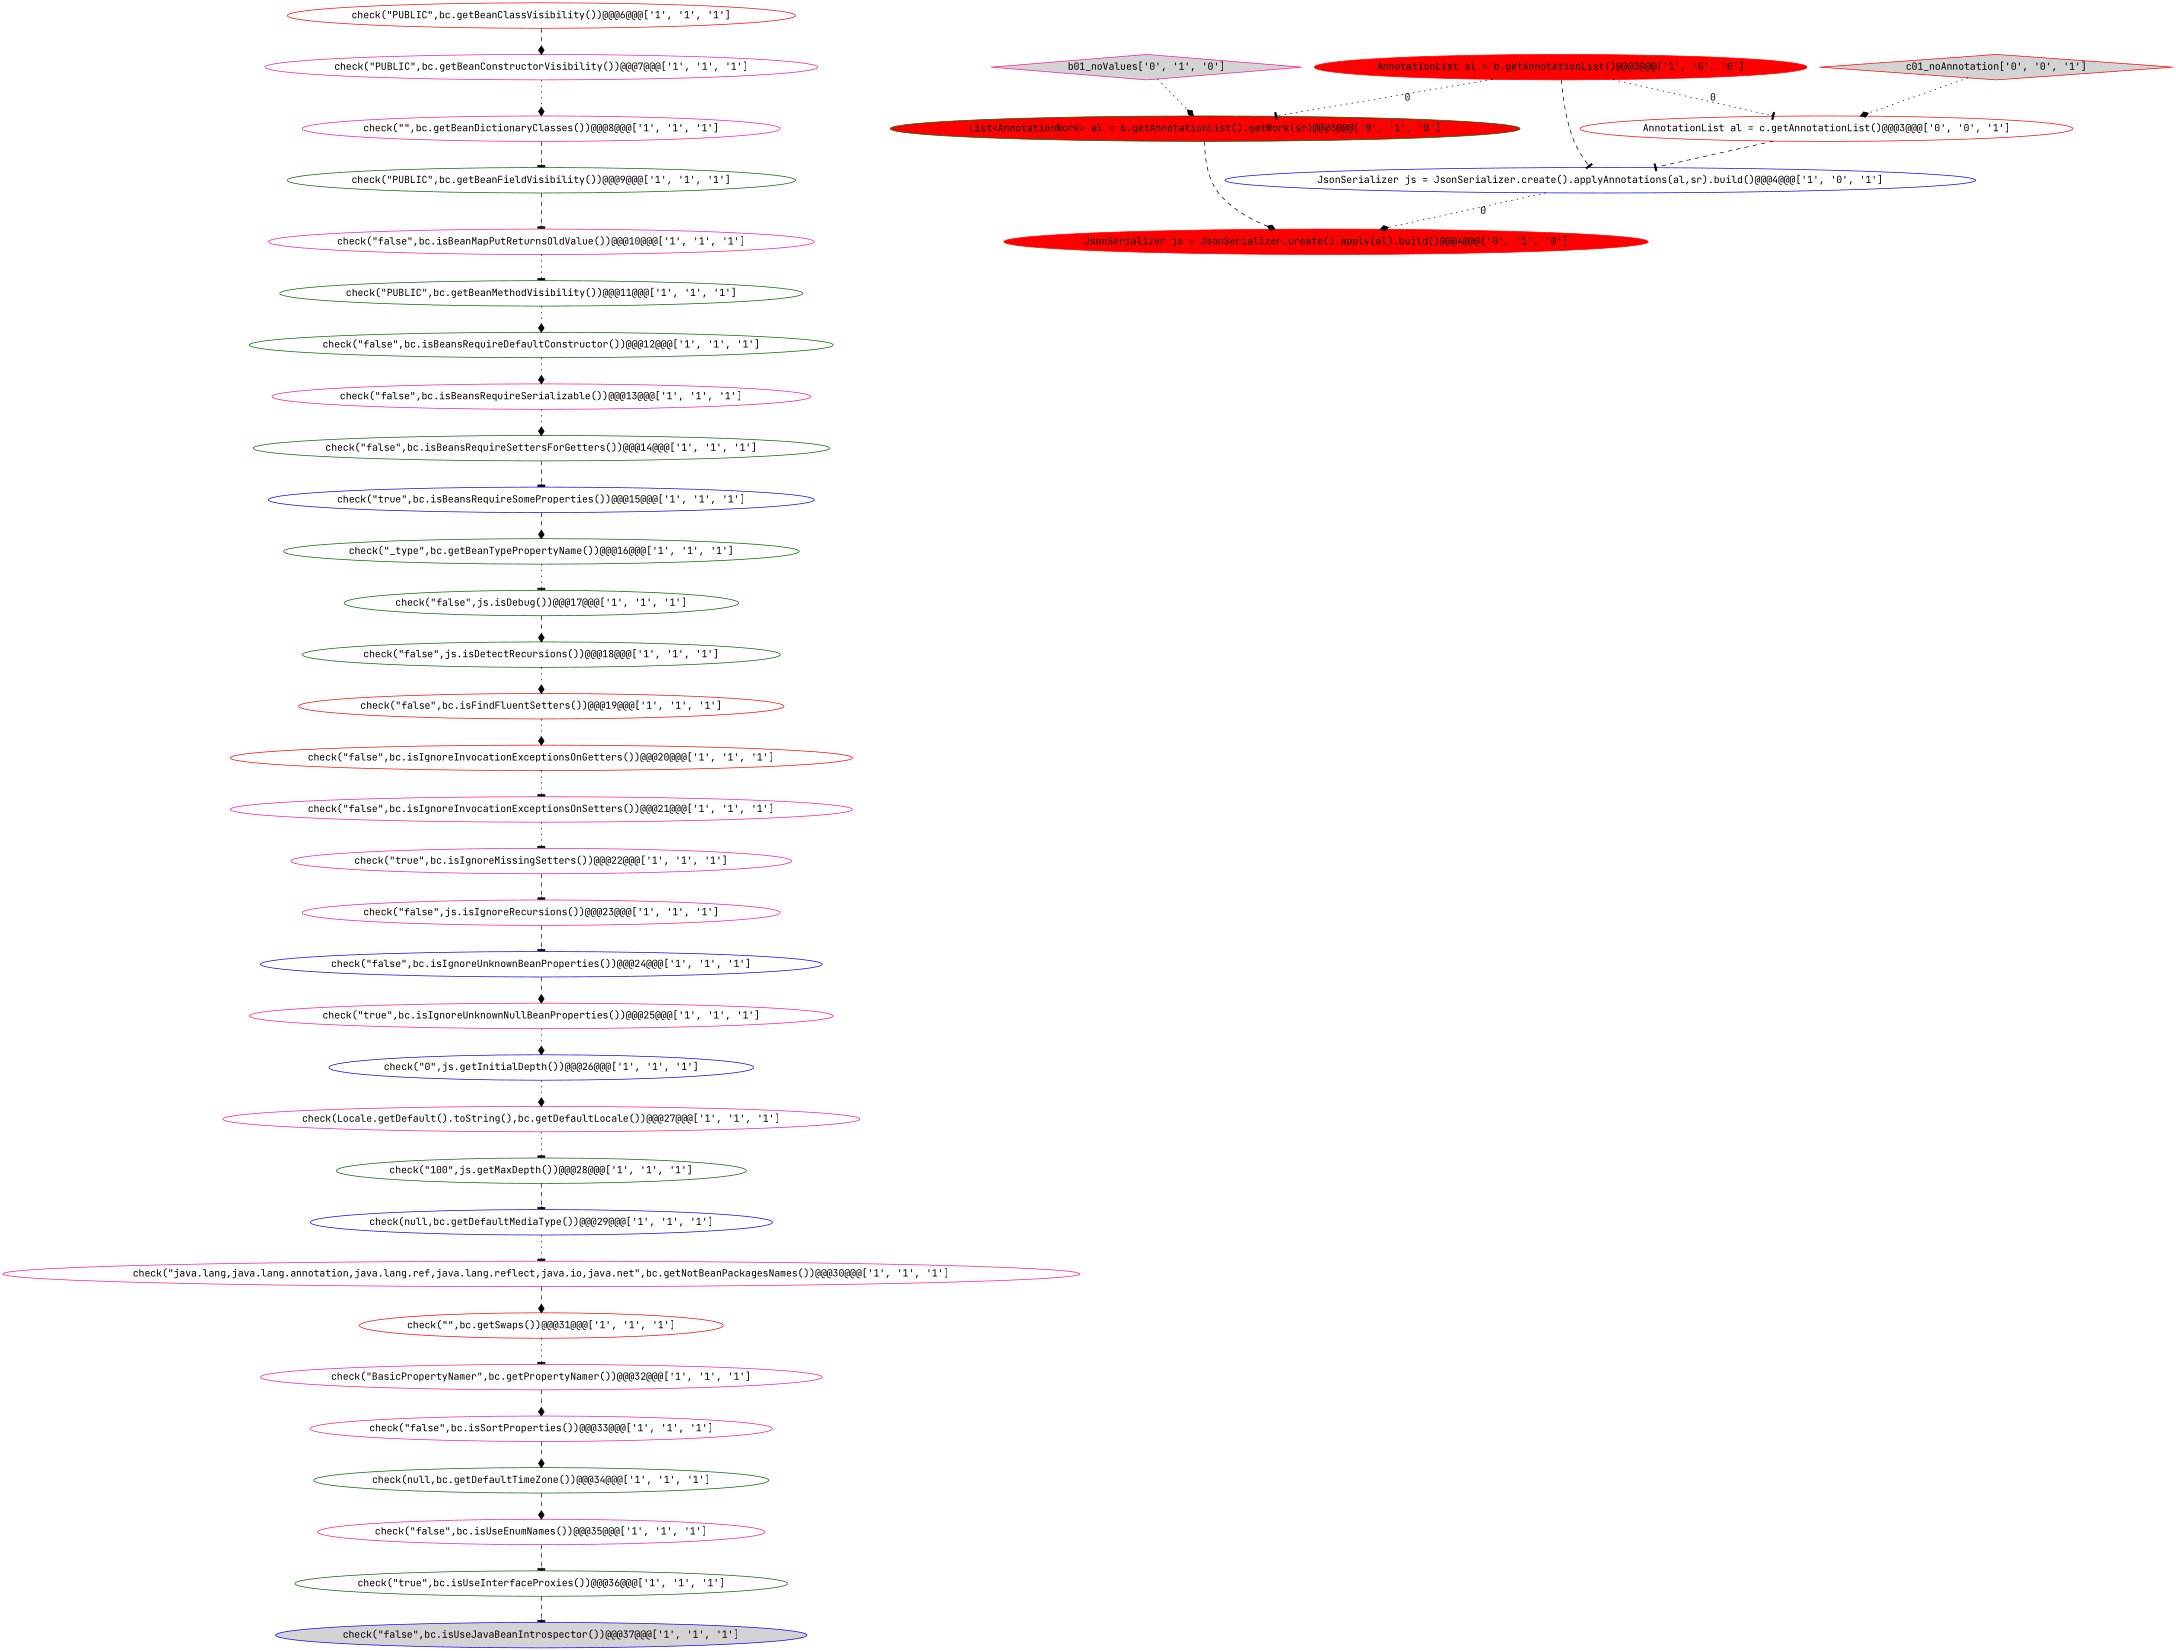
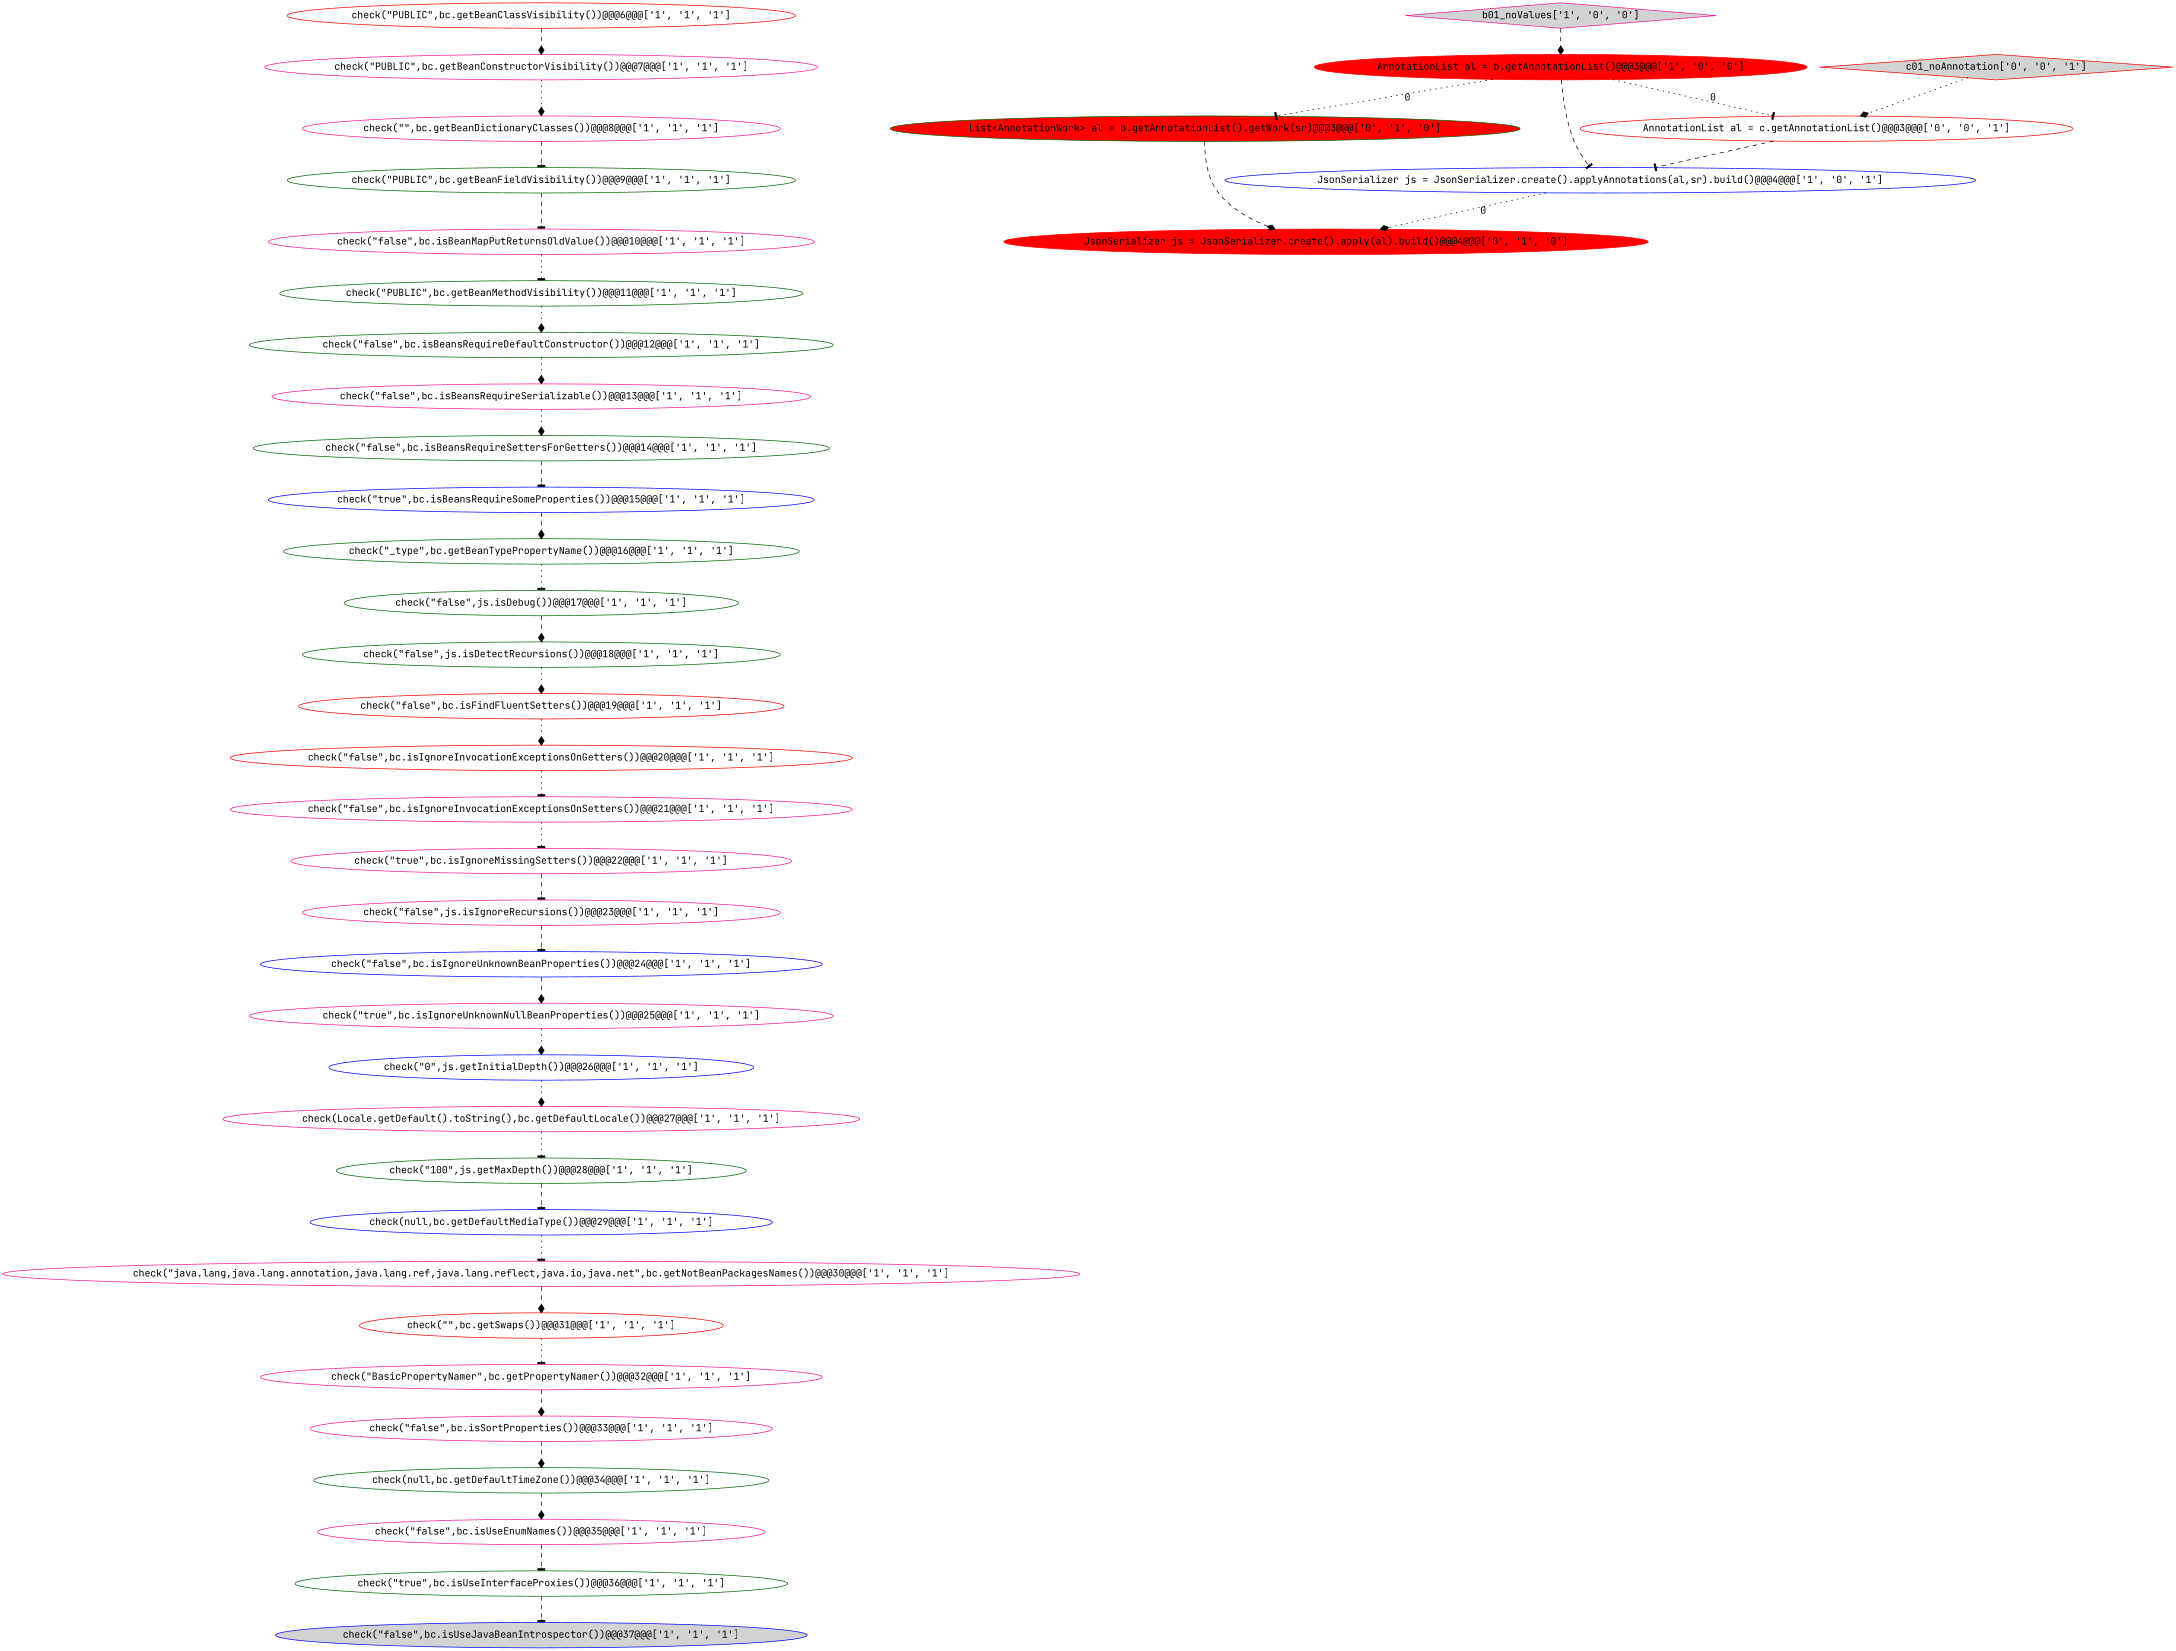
  digraph {
    fontname="JetBrains Mono"
    node [color=deeppink fillcolor=white fontname="JetBrains Mono" shape=ellipse style=filled]
    edge [arrowhead=diamond fontname="JetBrains Mono" style=dotted]
    n1 [label="check(\"false\",bc.isIgnoreInvocationExceptionsOnSetters())@@@21@@@['1', '1', '1']"]
    n2 [label="check(\"true\",bc.isIgnoreMissingSetters())@@@22@@@['1', '1', '1']"]
    n3 [label="check(\"false\",js.isIgnoreRecursions())@@@23@@@['1', '1', '1']"]
    n4 [color=red label="check(\"\",bc.getSwaps())@@@31@@@['1', '1', '1']"]
    n5 [label="check(\"BasicPropertyNamer\",bc.getPropertyNamer())@@@32@@@['1', '1', '1']"]
    n6 [label="check(\"false\",bc.isSortProperties())@@@33@@@['1', '1', '1']"]
    n7 [color=darkgreen label="check(null,bc.getDefaultTimeZone())@@@34@@@['1', '1', '1']"]
    n8 [color=red label="check(\"PUBLIC\",bc.getBeanClassVisibility())@@@6@@@['1', '1', '1']"]
    n9 [label="check(\"PUBLIC\",bc.getBeanConstructorVisibility())@@@7@@@['1', '1', '1']"]
    n10 [label="check(\"java.lang,java.lang.annotation,java.lang.ref,java.lang.reflect,java.io,java.net\",bc.getNotBeanPackagesNames())@@@30@@@['1', '1', '1']"]
    n11 [color=blue label="check(\"false\",bc.isIgnoreUnknownBeanProperties())@@@24@@@['1', '1', '1']"]
    n12 [label="check(\"true\",bc.isIgnoreUnknownNullBeanProperties())@@@25@@@['1', '1', '1']"]
    n13 [color=blue label="check(\"0\",js.getInitialDepth())@@@26@@@['1', '1', '1']"]
    n14 [color=darkgreen label="check(\"true\",bc.isUseInterfaceProxies())@@@36@@@['1', '1', '1']"]
    n15 [color=blue fillcolor=lightgray label="check(\"false\",bc.isUseJavaBeanIntrospector())@@@37@@@['1', '1', '1']"]
    n16 [label="check(\"false\",bc.isUseEnumNames())@@@35@@@['1', '1', '1']"]
    n17 [label="check(\"false\",bc.isBeanMapPutReturnsOldValue())@@@10@@@['1', '1', '1']"]
    n18 [color=darkgreen label="check(\"PUBLIC\",bc.getBeanMethodVisibility())@@@11@@@['1', '1', '1']"]
    n19 [color=darkgreen label="check(\"false\",bc.isBeansRequireDefaultConstructor())@@@12@@@['1', '1', '1']"]
-   n20 [fillcolor=lightgray label="b01_noValues['0', '1', '0']" shape=diamond]
    n21 [color=darkgreen fillcolor=red label="List<AnnotationWork> al = b.getAnnotationList().getWork(sr)@@@3@@@['0', '1', '0']"]
    n22 [color=red fillcolor=red label="JsonSerializer js = JsonSerializer.create().apply(al).build()@@@4@@@['0', '1', '0']"]
    n23 [color=darkgreen label="check(\"PUBLIC\",bc.getBeanFieldVisibility())@@@9@@@['1', '1', '1']"]
    n24 [color=blue label="JsonSerializer js = JsonSerializer.create().applyAnnotations(al,sr).build()@@@4@@@['1', '0', '1']"]
    n25 [label="check(Locale.getDefault().toString(),bc.getDefaultLocale())@@@27@@@['1', '1', '1']"]
    n26 [color=darkgreen label="check(\"100\",js.getMaxDepth())@@@28@@@['1', '1', '1']"]
    n27 [color=blue label="check(null,bc.getDefaultMediaType())@@@29@@@['1', '1', '1']"]
    n28 [color=darkgreen label="check(\"false\",js.isDetectRecursions())@@@18@@@['1', '1', '1']"]
    n29 [color=red label="check(\"false\",bc.isFindFluentSetters())@@@19@@@['1', '1', '1']"]
    n30 [color=red label="check(\"false\",bc.isIgnoreInvocationExceptionsOnGetters())@@@20@@@['1', '1', '1']"]
    n31 [color=red label="AnnotationList al = c.getAnnotationList()@@@3@@@['0', '0', '1']"]
    n32 [label="check(\"false\",bc.isBeansRequireSerializable())@@@13@@@['1', '1', '1']"]
    n33 [color=darkgreen label="check(\"false\",bc.isBeansRequireSettersForGetters())@@@14@@@['1', '1', '1']"]
    n34 [color=blue label="check(\"true\",bc.isBeansRequireSomeProperties())@@@15@@@['1', '1', '1']"]
+   n35 [fillcolor=lightgray label="b01_noValues['1', '0', '0']" shape=diamond]
    n36 [color=red fillcolor=red label="AnnotationList al = b.getAnnotationList()@@@3@@@['1', '0', '0']"]
    n37 [color=darkgreen label="check(\"_type\",bc.getBeanTypePropertyName())@@@16@@@['1', '1', '1']"]
    n38 [color=red fillcolor=lightgray label="c01_noAnnotation['0', '0', '1']" shape=diamond]
    n39 [color=darkgreen label="check(\"false\",js.isDebug())@@@17@@@['1', '1', '1']"]
    n40 [label="check(\"\",bc.getBeanDictionaryClasses())@@@8@@@['1', '1', '1']"]
    n1 -> n2 [arrowhead=tee]
    n2 -> n3 [arrowhead=tee style=dashed]
    n3 -> n11 [arrowhead=tee style=dashed]
    n4 -> n5 [arrowhead=tee]
    n5 -> n6 [style=dashed]
    n6 -> n7 [style=dashed]
    n7 -> n16 [style=dashed]
    n8 -> n9 [style=dashed]
    n9 -> n40
    n10 -> n4 [style=dashed]
    n11 -> n12 [style=dashed]
    n12 -> n13
    n13 -> n25
    n14 -> n15 [arrowhead=tee style=dashed]
    n16 -> n14 [arrowhead=tee style=dashed]
    n17 -> n18 [arrowhead=tee]
    n18 -> n19
    n19 -> n32
-   n20 -> n21
    n21 -> n22 [style=dashed]
    n23 -> n17 [arrowhead=tee style=dashed]
    n24 -> n22 [label=0]
    n25 -> n26 [arrowhead=tee]
    n26 -> n27 [arrowhead=tee style=dashed]
    n27 -> n10 [arrowhead=tee]
    n28 -> n29
    n29 -> n30
    n30 -> n1 [arrowhead=tee]
    n31 -> n24 [arrowhead=tee style=dashed]
    n32 -> n33
    n33 -> n34 [arrowhead=tee style=dashed]
    n34 -> n37 [style=dashed]
+   n35 -> n36 [style=dashed]
    n36 -> n21 [arrowhead=tee label=0]
    n36 -> n24 [arrowhead=tee style=dashed]
    n36 -> n31 [arrowhead=tee label=0]
    n37 -> n39 [arrowhead=tee]
    n38 -> n31
    n39 -> n28 [style=dashed]
    n40 -> n23 [arrowhead=tee style=dashed]
  }
